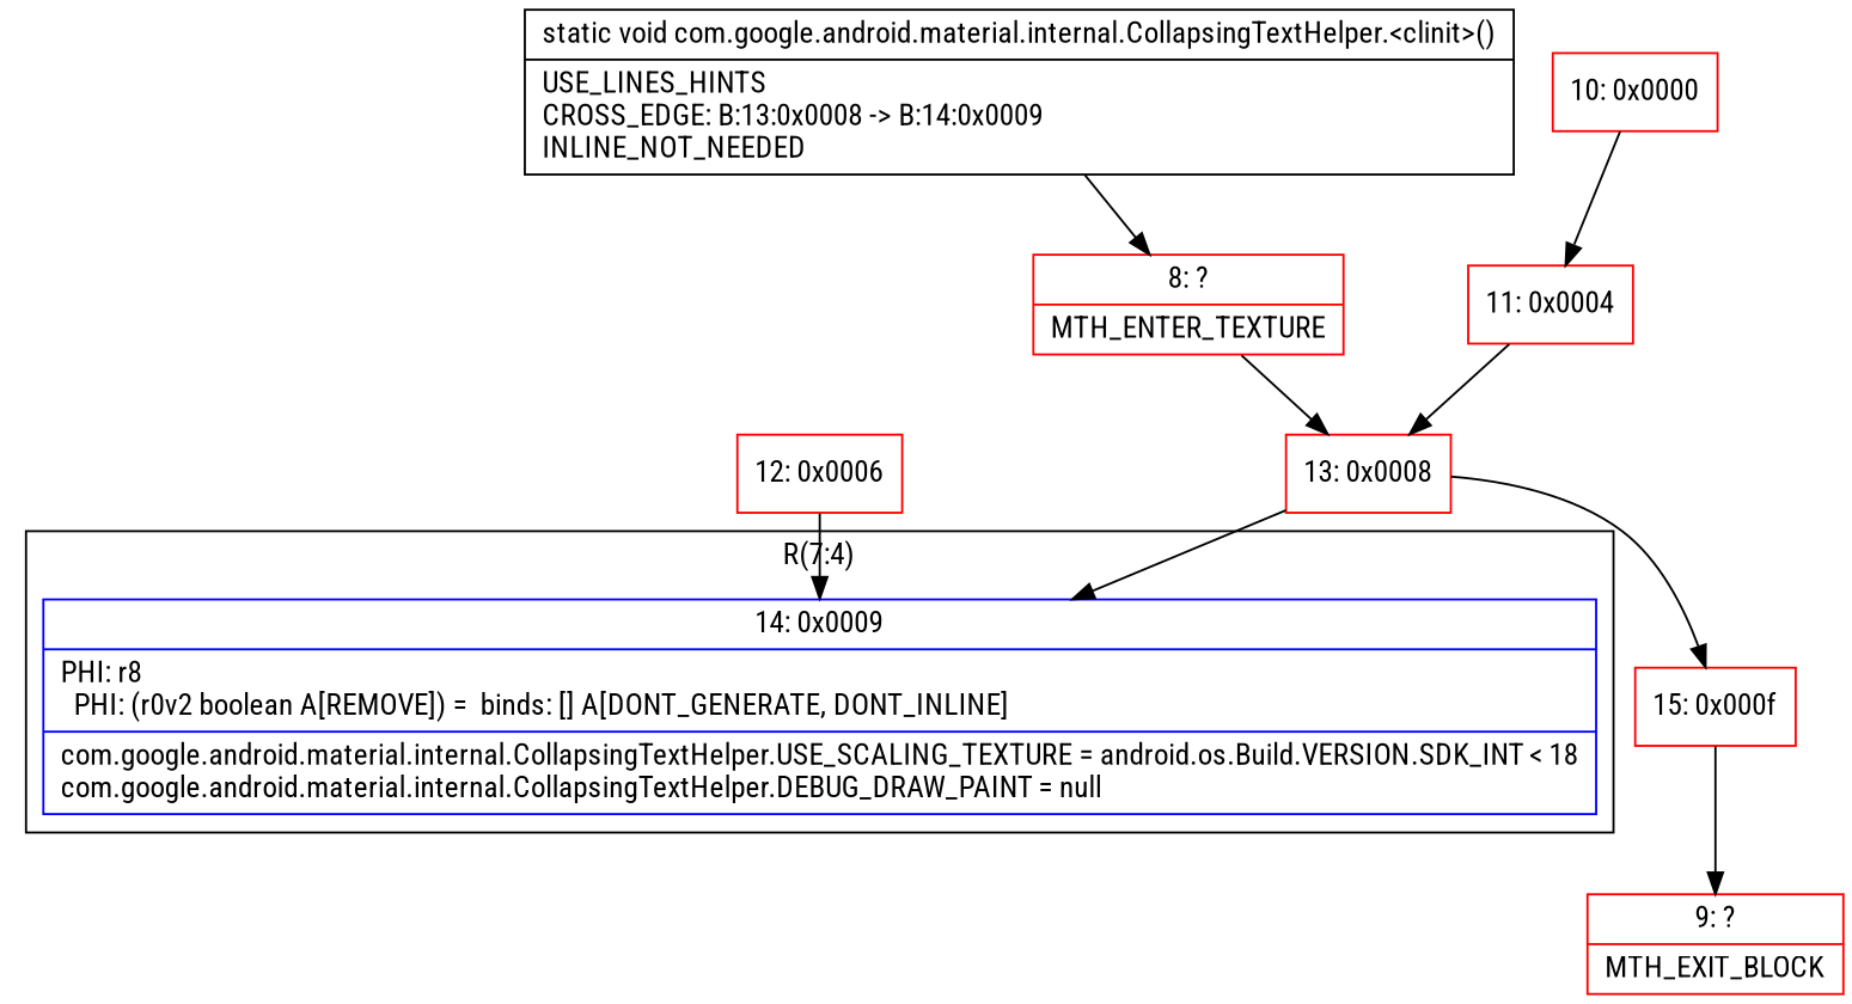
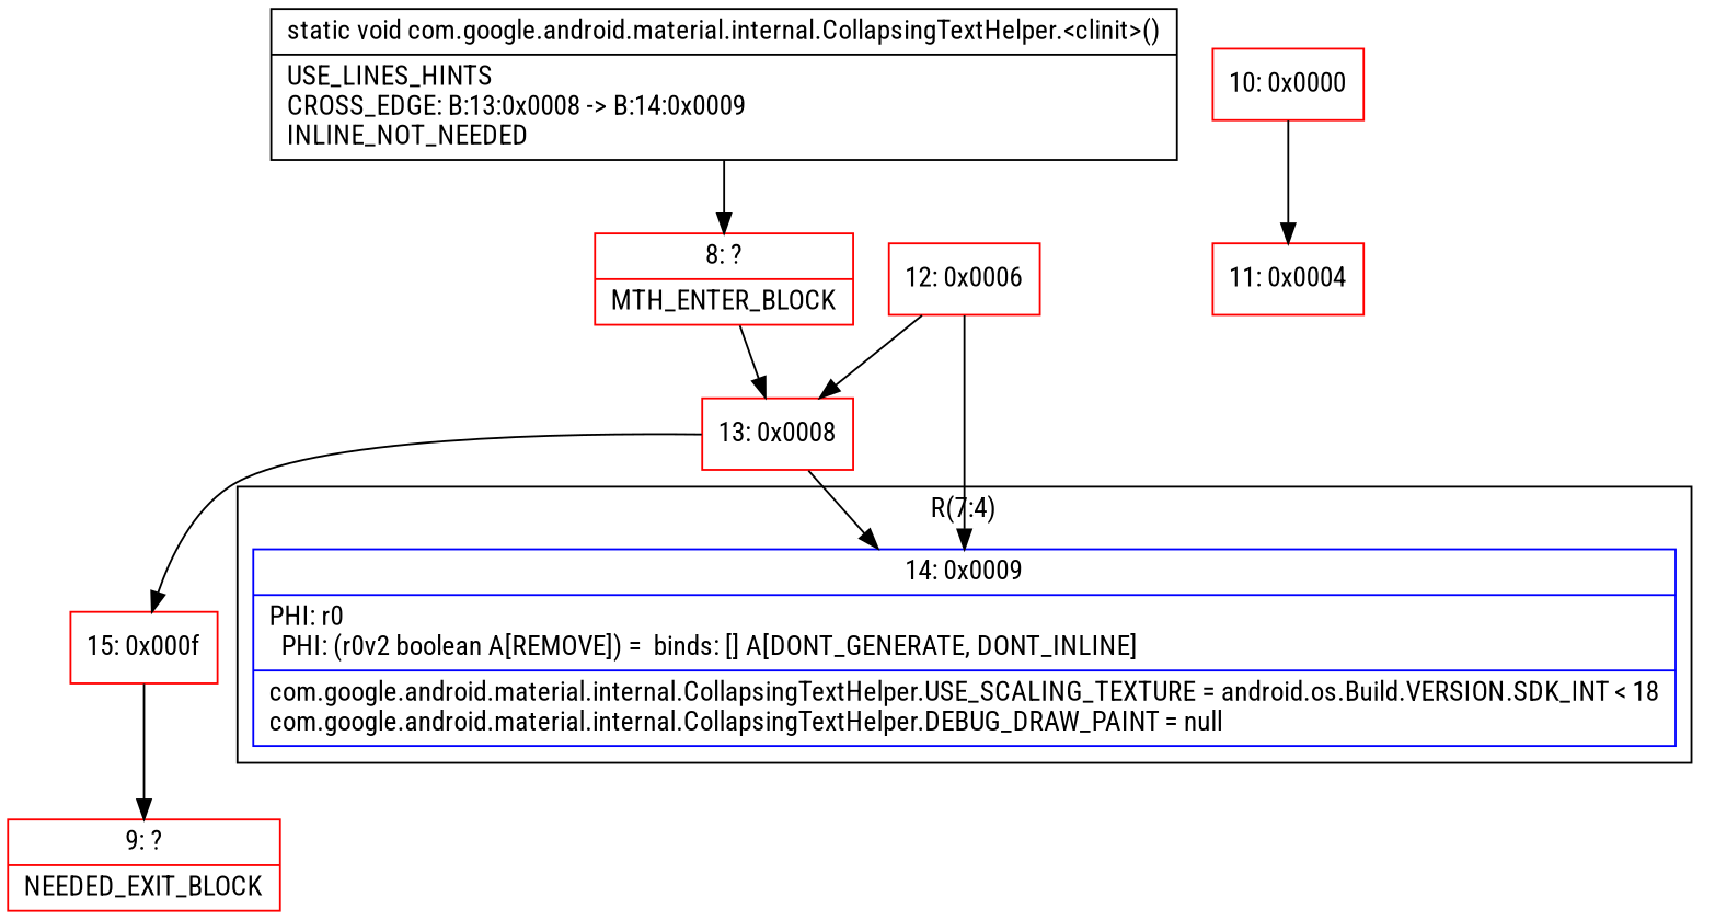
  digraph {
    fontname="Roboto Condensed"
    node [color=red fontname="Roboto Condensed" shape=record]
    edge [fontname="Roboto Condensed"]
-   n1 [color=blue label="{14\:\ 0x0009|PHI: r8 \l  PHI: (r0v2 boolean A[REMOVE]) =  binds: [] A[DONT_GENERATE, DONT_INLINE]\l|com.google.android.material.internal.CollapsingTextHelper.USE_SCALING_TEXTURE = android.os.Build.VERSION.SDK_INT \< 18\lcom.google.android.material.internal.CollapsingTextHelper.DEBUG_DRAW_PAINT = null\l}"]
+   n1 [color=blue label="{14\:\ 0x0009|PHI: r0 \l  PHI: (r0v2 boolean A[REMOVE]) =  binds: [] A[DONT_GENERATE, DONT_INLINE]\l|com.google.android.material.internal.CollapsingTextHelper.USE_SCALING_TEXTURE = android.os.Build.VERSION.SDK_INT \< 18\lcom.google.android.material.internal.CollapsingTextHelper.DEBUG_DRAW_PAINT = null\l}"]
    n2 [label="{15\:\ 0x000f}"]
-   n3 [label="{9\:\ ?|MTH_EXIT_BLOCK\l}"]
-   n4 [label="{8\:\ ?|MTH_ENTER_TEXTURE\l}"]
+   n3 [label="{9\:\ ?|NEEDED_EXIT_BLOCK\l}"]
+   n4 [label="{8\:\ ?|MTH_ENTER_BLOCK\l}"]
    n5 [label="{13\:\ 0x0008}"]
    n6 [label="{10\:\ 0x0000}"]
    n7 [label="{11\:\ 0x0004}"]
    n8 [label="{12\:\ 0x0006}"]
    n9 [label="{static void com.google.android.material.internal.CollapsingTextHelper.\<clinit\>()  | USE_LINES_HINTS\lCROSS_EDGE: B:13:0x0008 \-\> B:14:0x0009\lINLINE_NOT_NEEDED\l}" color=""]
    subgraph cluster_1 {
      label="R(7:4)"
      n1
    }
    n2 -> n3
    n4 -> n5
    n5 -> n1
    n5 -> n2
    n6 -> n7
-   n7 -> n5
+   n8 -> n5
    n8 -> n1
    n9 -> n4
  }
